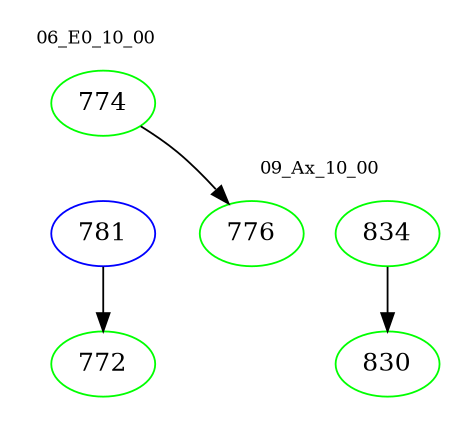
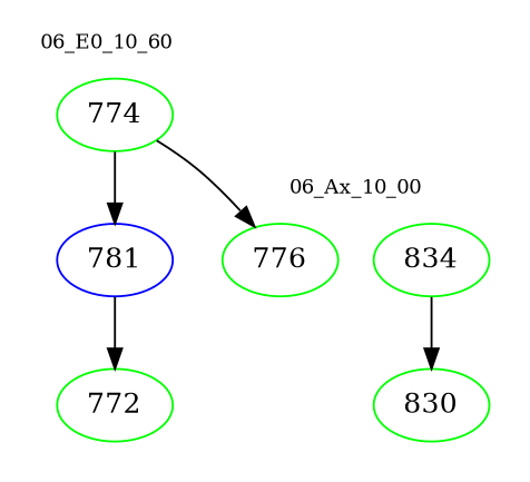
  digraph {
    node [color=green]
    edge [color=black]
    n1 [label=834]
    n2 [label=830]
    n3 [label=776]
    n4 [label=774]
    n5 [color=blue label=781]
    n6 [label=772]
    subgraph cluster_1 {
      color=white
      fontsize=10
-     label="09_Ax_10_00"
+     label="06_Ax_10_00"
      n1
      n2
      n3
    }
    subgraph cluster_2 {
      color=white
      fontsize=10
-     label="06_E0_10_00"
+     label="06_E0_10_60"
      n4
      n5
      n6
    }
    n1 -> n2
    n4 -> n3
+   n4 -> n5
    n5 -> n6
  }
